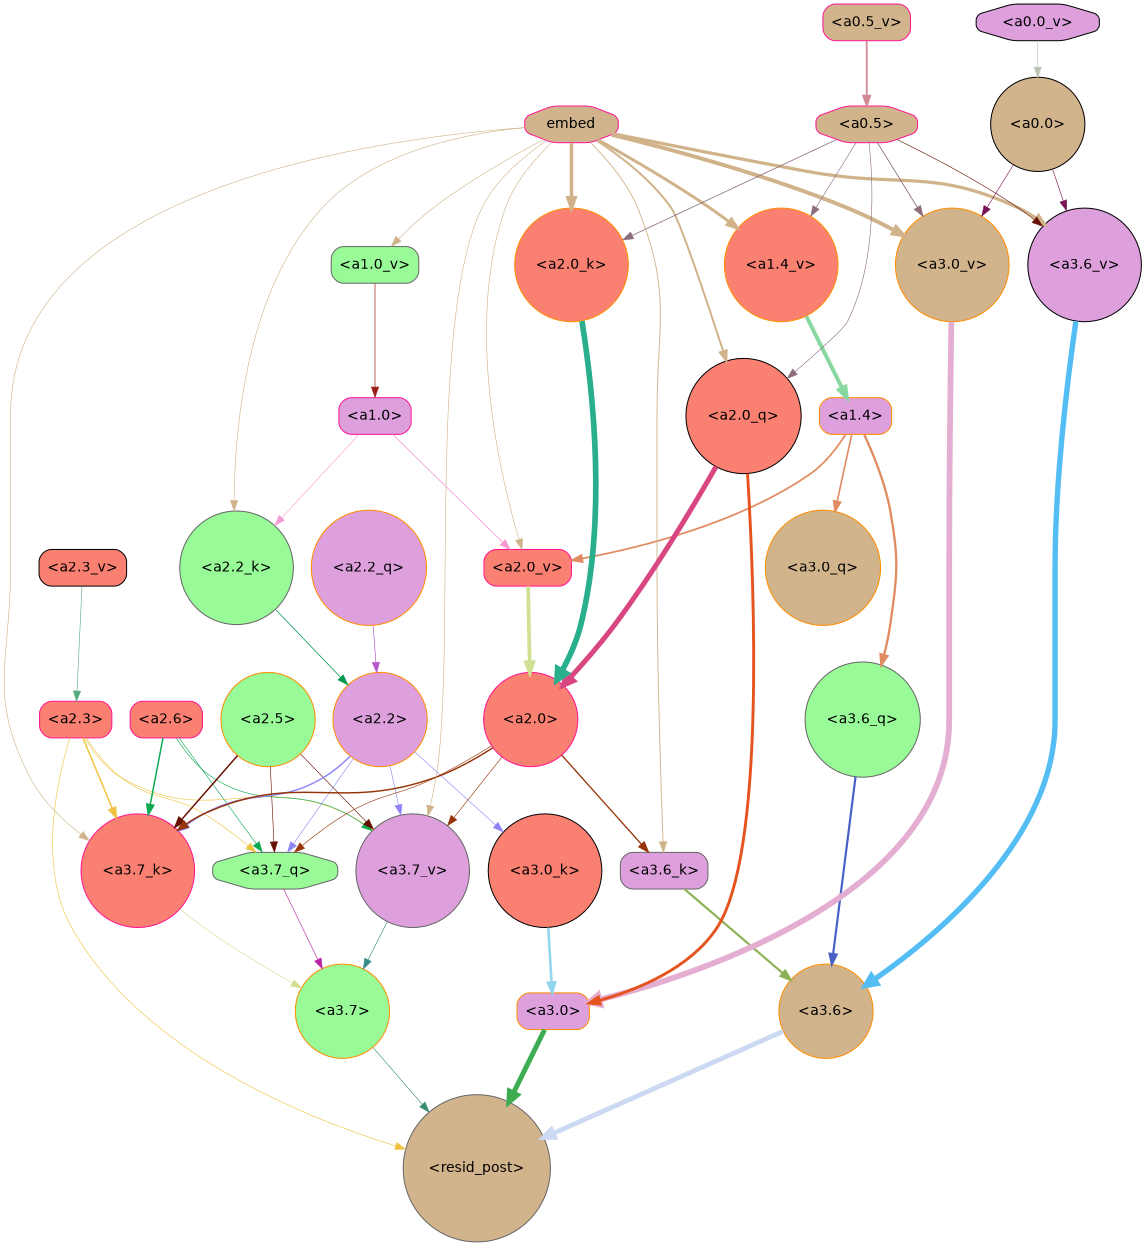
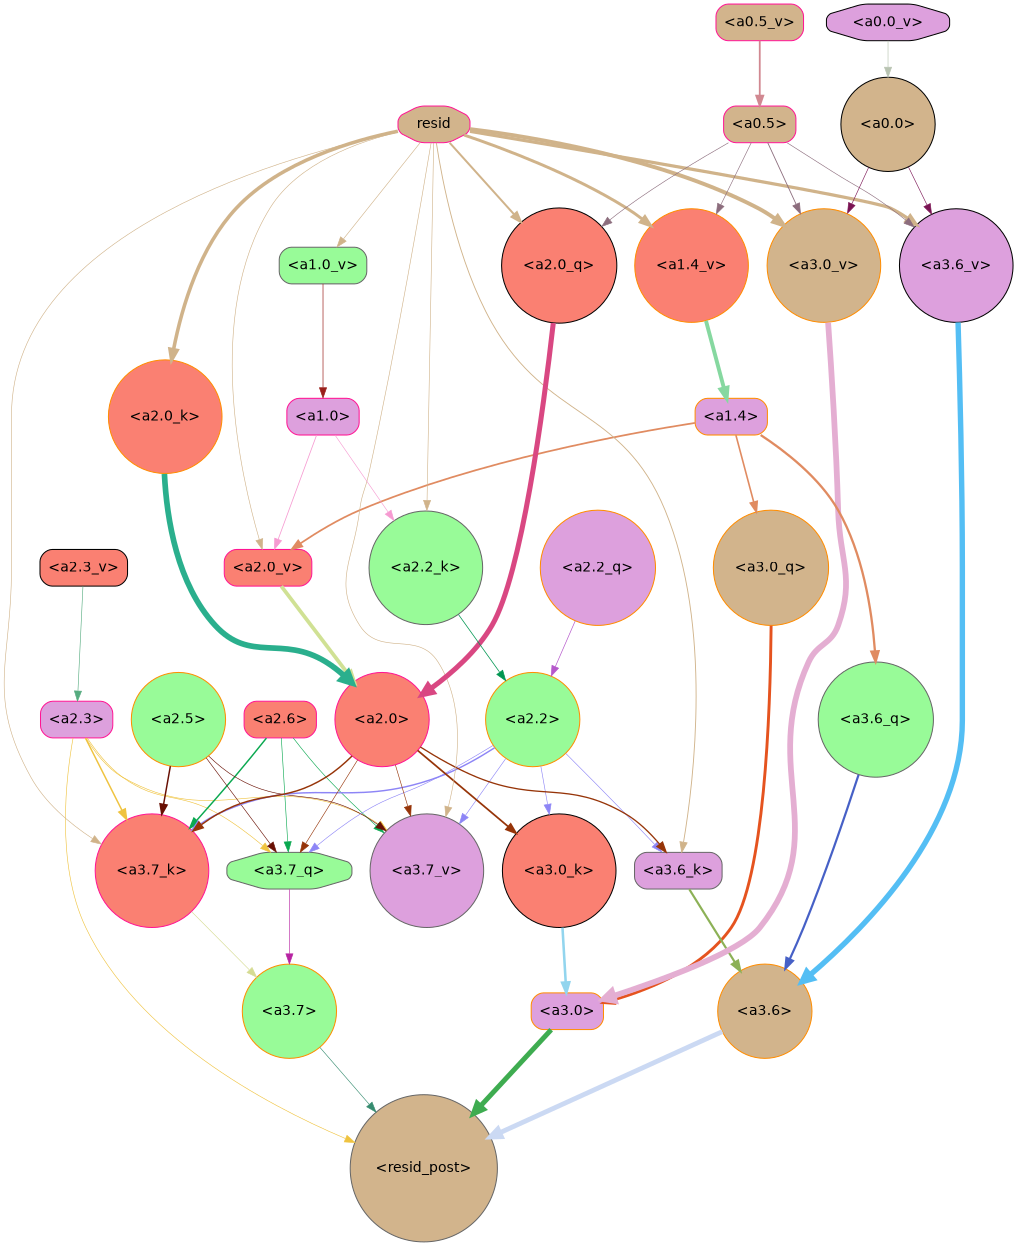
  strict digraph {
    splines=true
    node [color=darkorange fillcolor=plum fontname=Helvetica shape=circle style="filled, rounded"]
    edge [color="#d0b38a" penwidth=0.6]
    "<a3.7>" [fillcolor=palegreen]
    "<resid_post>" [color=gray40 fillcolor=tan]
    "<a3.6>" [fillcolor=tan]
    "<a3.0>" [shape=box]
-   "<a2.3>" [color=deeppink fillcolor=salmon shape=box]
+   "<a2.3>" [color=deeppink shape=box]
    "<a3.7_q>" [color=gray40 fillcolor=palegreen shape=octagon]
    "<a3.7_k>" [color=deeppink fillcolor=salmon]
    "<a3.7_v>" [color=gray40]
    "<a3.6_q>" [color=gray40 fillcolor=palegreen]
    "<a3.0_q>" [fillcolor=tan]
    "<a3.6_k>" [color=gray40 shape=box]
    "<a3.0_k>" [color=black fillcolor=salmon]
    "<a3.6_v>" [color=black]
    "<a3.0_v>" [fillcolor=tan]
    "<a2.6>" [color=deeppink fillcolor=salmon shape=box]
    "<a2.5>" [fillcolor=palegreen]
-   "<a2.2>"
+   "<a2.2>" [fillcolor=palegreen]
    "<a2.0>" [color=deeppink fillcolor=salmon]
    "<a1.4>" [shape=box]
    "<a2.0_v>" [color=deeppink fillcolor=salmon shape=box]
-   embed [color=deeppink fillcolor=tan shape=octagon]
+   embed [color=deeppink fillcolor=tan shape=octagon label=resid]
    "<a2.0_q>" [color=black fillcolor=salmon]
    "<a2.2_k>" [color=gray40 fillcolor=palegreen]
    "<a2.0_k>" [fillcolor=salmon]
    "<a1.4_v>" [fillcolor=salmon]
    "<a1.0_v>" [color=gray40 fillcolor=palegreen shape=box]
    "<a1.0>" [color=deeppink shape=box]
-   "<a0.5>" [color=deeppink fillcolor=tan shape=octagon]
+   "<a0.5>" [color=deeppink fillcolor=tan shape=box]
    "<a0.0>" [color=black fillcolor=tan]
    "<a2.2_q>"
    "<a2.3_v>" [color=black fillcolor=salmon shape=box]
    "<a0.5_v>" [color=deeppink fillcolor=tan shape=box]
    "<a0.0_v>" [color=black shape=octagon]
    "<a3.7>" -> "<resid_post>" [color="#368c70"]
    "<a3.6>" -> "<resid_post>" [color="#cbd9f3" penwidth=4.746312499046326]
    "<a3.0>" -> "<resid_post>" [color="#3eac50" penwidth=4.896343111991882]
    "<a2.3>" -> "<resid_post>" [color="#efc340"]
    "<a2.3>" -> "<a3.7_q>" [color="#efc340"]
    "<a2.3>" -> "<a3.7_k>" [color="#efc340" penwidth=1.467104621231556]
    "<a2.3>" -> "<a3.7_v>" [color="#efc340"]
    "<a3.7_q>" -> "<a3.7>" [color="#b723a2"]
    "<a3.7_k>" -> "<a3.7>" [color="#d5db92"]
-   "<a3.7_v>" -> "<a3.7>" [color="#338d86"]
    "<a3.6_q>" -> "<a3.6>" [color="#4660c6" penwidth=2.160832464694977]
-   "<a2.0_q>" -> "<a3.0>" [color="#e5531f" penwidth=2.870753765106201]
+   "<a3.0_q>" -> "<a3.0>" [color="#e5531f" penwidth=2.870753765106201]
    "<a3.6_k>" -> "<a3.6>" [color="#8cb156" penwidth=2.13908451795578]
    "<a3.0_k>" -> "<a3.0>" [color="#92d5ee" penwidth=2.520303964614868]
    "<a3.6_v>" -> "<a3.6>" [color="#54bef4" penwidth=5.297133803367615]
    "<a3.0_v>" -> "<a3.0>" [color="#e4aed2" penwidth=5.680712580680847]
    "<a2.6>" -> "<a3.7_q>" [color="#0aa850"]
    "<a2.6>" -> "<a3.7_k>" [color="#0aa850" penwidth=1.4453159049153328]
    "<a2.6>" -> "<a3.7_v>" [color="#0aa850"]
    "<a2.5>" -> "<a3.7_q>" [color="#680f03"]
    "<a2.5>" -> "<a3.7_k>" [color="#680f03" penwidth=1.4526091292500496]
    "<a2.5>" -> "<a3.7_v>" [color="#680f03"]
    "<a2.2>" -> "<a3.7_q>" [color="#8d85f6"]
    "<a2.2>" -> "<a3.7_k>" [color="#8d85f6" penwidth=1.4310357049107552]
    "<a2.2>" -> "<a3.7_v>" [color="#8d85f6"]
+   "<a2.2>" -> "<a3.6_k>" [color="#8d85f6"]
    "<a2.2>" -> "<a3.0_k>" [color="#8d85f6"]
    "<a2.0>" -> "<a3.7_q>" [color="#963408"]
    "<a2.0>" -> "<a3.7_k>" [color="#963408" penwidth=1.4314699843525887]
    "<a2.0>" -> "<a3.7_v>" [color="#963408"]
    "<a2.0>" -> "<a3.6_k>" [color="#963408" penwidth=1.2950235605239868]
+   "<a2.0>" -> "<a3.0_k>" [color="#963408" penwidth=1.712992787361145]
    "<a1.4>" -> "<a3.6_q>" [color="#e08b61" penwidth=2.2719132900238037]
    "<a1.4>" -> "<a3.0_q>" [color="#e08b61" penwidth=1.5932877659797668]
    "<a1.4>" -> "<a2.0_v>" [color="#e08b61" penwidth=1.7291951477527618]
    "<a2.0_v>" -> "<a2.0>" [color="#d0e194" penwidth=3.7102378383278847]
    embed -> "<a3.7_k>"
    embed -> "<a3.7_v>"
    embed -> "<a3.6_k>" [penwidth=0.891706109046936]
    embed -> "<a3.6_v>" [penwidth=3.1766927242279053]
    embed -> "<a3.0_v>" [penwidth=3.9005755856633186]
    embed -> "<a2.0_v>"
    embed -> "<a2.0_q>" [penwidth=1.9666987657546997]
    embed -> "<a2.2_k>"
    embed -> "<a2.0_k>" [penwidth=3.5067105293273926]
    embed -> "<a1.4_v>" [penwidth=2.921818971633911]
    embed -> "<a1.0_v>"
    "<a2.0_q>" -> "<a2.0>" [color="#d94782" penwidth=4.966194009408355]
    "<a2.2_k>" -> "<a2.2>" [color="#019651" penwidth=0.7399393804371357]
    "<a2.0_k>" -> "<a2.0>" [color="#2aaf8d" penwidth=5.5817058570683]
    "<a1.4_v>" -> "<a1.4>" [color="#86d8a0" penwidth=3.84571635723114]
    "<a1.0_v>" -> "<a1.0>" [color="#9a1f1a" penwidth=0.6638844013214111]
    "<a1.0>" -> "<a2.0_v>" [color="#f69ad1" penwidth=0.7823128998279572]
    "<a1.0>" -> "<a2.2_k>" [color="#f69ad1"]
-   "<a0.5>" -> "<a3.6_v>" [color="#680f03"]
+   "<a0.5>" -> "<a3.6_v>" [color="#8c6d7d"]
    "<a0.5>" -> "<a3.0_v>" [color="#8c6d7d" penwidth=0.8493617177009583]
    "<a0.5>" -> "<a2.0_q>" [color="#8c6d7d"]
-   "<a0.5>" -> "<a2.0_k>" [color="#8c6d7d" penwidth=0.7897228002548218]
    "<a0.5>" -> "<a1.4_v>" [color="#8c6d7d"]
    "<a0.0>" -> "<a3.6_v>" [color="#7a1353"]
    "<a0.0>" -> "<a3.0_v>" [color="#7a1353"]
    "<a2.2_q>" -> "<a2.2>" [color="#b558cb" penwidth=0.6677633281797171]
    "<a2.3_v>" -> "<a2.3>" [color="#55ab7f"]
    "<a0.5_v>" -> "<a0.5>" [color="#d18891" penwidth=1.769389271736145]
    "<a0.0_v>" -> "<a0.0>" [color="#b8c3b1" penwidth=0.6300240755081177]
  }
